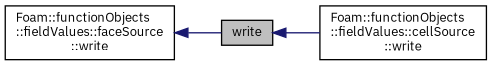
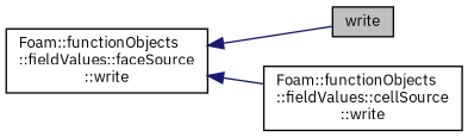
  digraph {
    fontname="IBM Plex Sans"
    rankdir=LR
    node [color=black fontname="IBM Plex Sans" fontsize=10 shape=record]
    edge [color=midnightblue dir=back fontname="IBM Plex Sans" fontsize=10 labelfontname=Helvetica labelfontsize=10 style=solid]
    n1 [fillcolor=grey75 fontcolor=black height=0.2 label=write style=filled width=0.4]
    n2 [height=0.2 label="Foam::functionObjects\l::fieldValues::cellSource\l::write" width=0.4]
    n3 [height=0.2 label="Foam::functionObjects\l::fieldValues::faceSource\l::write" width=0.4]
-   n1 -> n2
+   n3 -> n2
    n3 -> n1
  }
